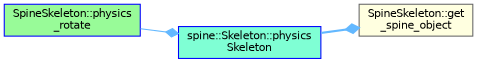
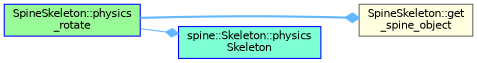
  digraph {
    rankdir=LR
    node [color=blue fontname=Helvetica fontsize=10 shape=box style=filled]
    edge [arrowhead=diamond color=steelblue1 fontname=Helvetica fontsize=10 labelfontname=Helvetica labelfontsize=10]
    n1 [fillcolor=palegreen fontcolor=black height=0.2 label="SpineSkeleton::physics\l_rotate" width=0.4]
    n2 [color=gray40 fillcolor=lightyellow height=0.2 label="SpineSkeleton::get\l_spine_object" width=0.4]
    n3 [fillcolor=aquamarine height=0.2 label="spine::Skeleton::physics\lSkeleton" width=0.4]
-   n3 -> n2 [style=bold]
+   n1 -> n2 [style=bold]
    n1 -> n3 [style=solid]
  }
